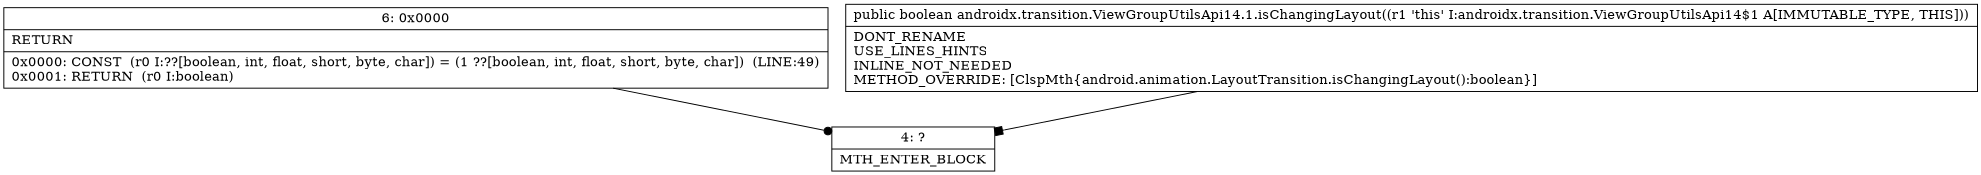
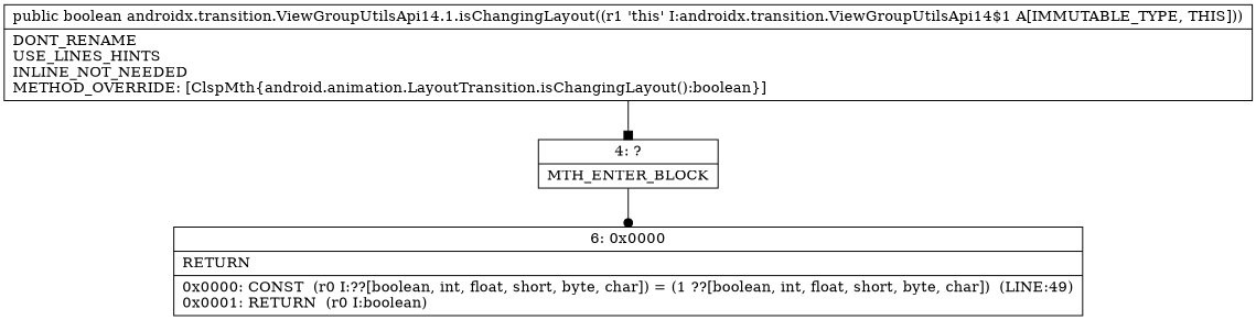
  digraph {
    node [shape=record]
    n1 [label="{4\:\ ?|MTH_ENTER_BLOCK\l}"]
    n2 [label="{6\:\ 0x0000|RETURN\l|0x0000: CONST  (r0 I:??[boolean, int, float, short, byte, char]) = (1 ??[boolean, int, float, short, byte, char])  (LINE:49)\l0x0001: RETURN  (r0 I:boolean) \l}"]
    n3 [label="{public boolean androidx.transition.ViewGroupUtilsApi14.1.isChangingLayout((r1 'this' I:androidx.transition.ViewGroupUtilsApi14$1 A[IMMUTABLE_TYPE, THIS]))  | DONT_RENAME\lUSE_LINES_HINTS\lINLINE_NOT_NEEDED\lMETHOD_OVERRIDE: [ClspMth\{android.animation.LayoutTransition.isChangingLayout():boolean\}]\l}"]
-   n2 -> n1 [arrowhead=dot]
+   n1 -> n2 [arrowhead=dot]
    n3 -> n1 [arrowhead=box]
  }
